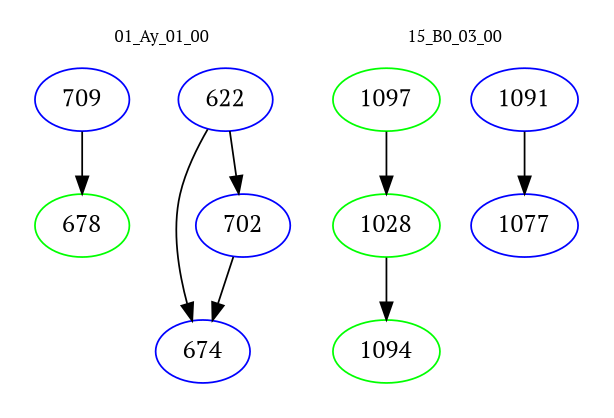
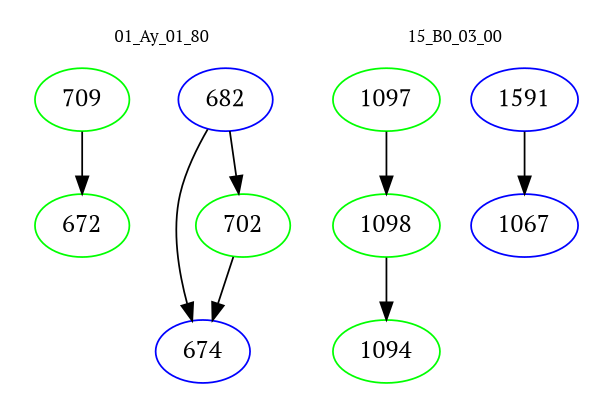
  digraph {
    fontname="PT Serif"
    node [color=blue fontname="PT Serif"]
    edge [color=black fontname="PT Serif"]
-   n1 [label=622]
+   n1 [label=682]
    n2 [label=674]
-   n3 [label=702]
-   n4 [label=709]
-   n5 [color=green label=678]
-   n6 [label=1091]
-   n7 [label=1077]
+   n3 [color=green label=702]
+   n4 [color=green label=709]
+   n5 [color=green label=672]
+   n6 [label=1591]
+   n7 [label=1067]
    n8 [color=green label=1097]
-   n9 [color=green label=1028]
+   n9 [color=green label=1098]
    n10 [color=green label=1094]
    subgraph cluster_1 {
      color=white
      fontsize=10
-     label="01_Ay_01_00"
+     label="01_Ay_01_80"
      n1
      n2
      n3
      n4
      n5
    }
    subgraph cluster_2 {
      color=white
      fontsize=10
      label="15_B0_03_00"
      n6
      n7
      n8
      n9
      n10
    }
    n1 -> n2
    n1 -> n3
    n3 -> n2
    n4 -> n5
    n6 -> n7
    n8 -> n9
    n9 -> n10
  }
